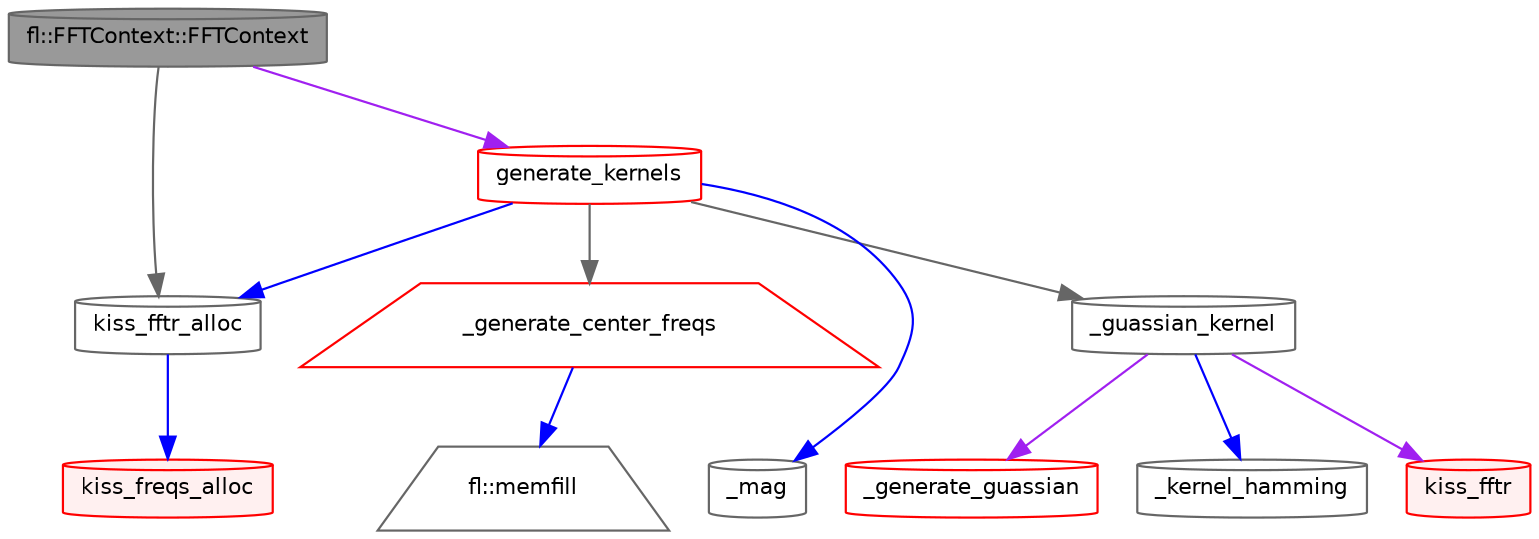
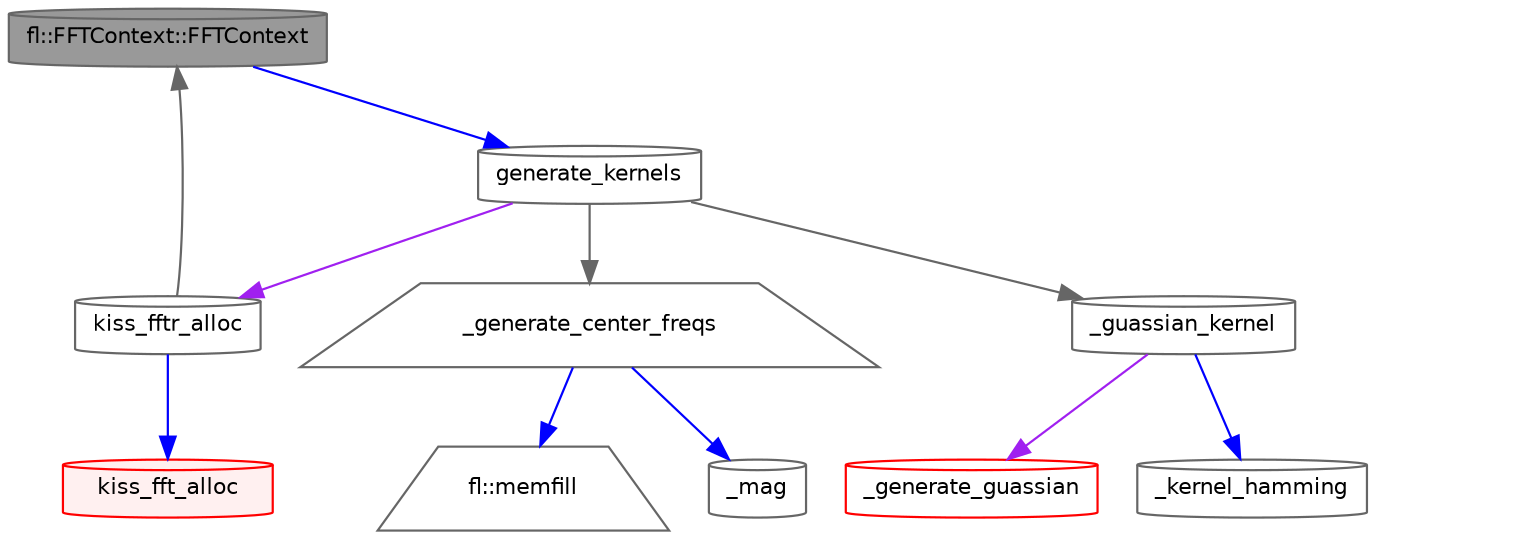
  digraph {
    rankdir=TB
    node [color=grey40 fillcolor=white fontname=Helvetica fontsize=10 shape=cylinder style=filled]
    edge [color=purple fontname=Helvetica fontsize=10 labelfontname=Helvetica labelfontsize=10 style=solid]
    n1 [color=gray40 fillcolor=grey60 fontcolor=black height=0.2 label="fl::FFTContext::FFTContext" width=0.4]
-   n2 [color=red height=0.2 label=generate_kernels width=0.4]
+   n2 [height=0.2 label=generate_kernels width=0.4]
    n3 [height=0.2 label=kiss_fftr_alloc width=0.4]
-   n4 [color=red height=0.2 label=_generate_center_freqs shape=trapezium width=0.4]
+   n4 [height=0.2 label=_generate_center_freqs shape=trapezium width=0.4]
    n5 [height=0.2 label=_guassian_kernel width=0.4]
    n6 [height=0.2 label=_mag width=0.4]
-   n7 [color=red fillcolor="#FFF0F0" height=0.2 label=kiss_freqs_alloc width=0.4]
+   n7 [color=red fillcolor="#FFF0F0" height=0.2 label=kiss_fft_alloc width=0.4]
    n8 [height=0.2 label="fl::memfill" shape=trapezium width=0.4]
    n9 [color=red height=0.2 label=_generate_guassian width=0.4]
    n10 [height=0.2 label=_kernel_hamming width=0.4]
-   n11 [color=red fillcolor="#FFF0F0" height=0.2 label=kiss_fftr width=0.4]
-   n1 -> n2
-   n1 -> n3 [color=gray40]
-   n2 -> n3 [color=blue]
+   n1 -> n2 [color=blue]
+   n3 -> n1 [color=gray40]
+   n2 -> n3
    n2 -> n4 [color=gray40]
    n2 -> n5 [color=gray40]
-   n2 -> n6 [color=blue]
+   n4 -> n6 [color=blue]
    n3 -> n7 [color=blue]
    n4 -> n8 [color=blue]
    n5 -> n9
    n5 -> n10 [color=blue]
-   n5 -> n11
  }
